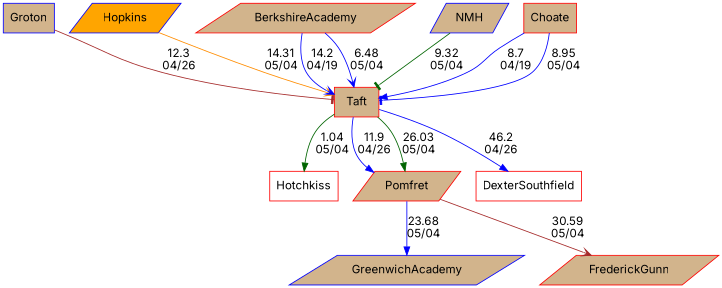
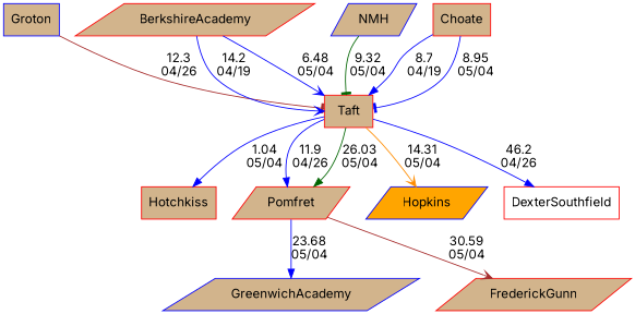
  digraph {
    fontname=Inter
    node [color=red fillcolor=tan fontname=Inter shape=parallelogram style=filled]
    edge [arrowhead=normal color=blue fontname=Inter random=random weight=86]
    Groton [color=blue shape=box]
    Taft [shape=box]
-   Hotchkiss [fillcolor=white shape=box]
+   Hotchkiss [shape=box]
    Pomfret
    Hopkins [color=blue fillcolor=orange]
    DexterSouthfield [fillcolor=white shape=box]
    BerkshireAcademy
    NMH [color=blue]
    GreenwichAcademy [color=blue]
    FrederickGunn
    Choate [shape=box]
    Groton -> Taft [arrowhead=tee color=brown label="12.3\n04/26" weight=88]
-   Taft -> Hotchkiss [color=darkgreen label="1.04\n05/04" weight=99]
+   Taft -> Hotchkiss [label="1.04\n05/04" weight=99]
    Taft -> Pomfret [label="11.9\n04/26" weight=89]
    Taft -> Pomfret [color=darkgreen label="26.03\n05/04" weight=74]
-   Hopkins -> Taft [arrowhead=vee color=darkorange label="14.31\n05/04"]
+   Taft -> Hopkins [arrowhead=vee color=darkorange label="14.31\n05/04"]
    Taft -> DexterSouthfield [label="46.2\n04/26" weight=54]
    Pomfret -> GreenwichAcademy [label="23.68\n05/04" weight=77]
    Pomfret -> FrederickGunn [arrowhead=vee color=brown label="30.59\n05/04" weight=70]
    BerkshireAcademy -> Taft [arrowhead=vee label="14.2\n04/19"]
    BerkshireAcademy -> Taft [arrowhead=vee label="6.48\n05/04" weight=94]
    NMH -> Taft [arrowhead=tee color=darkgreen label="9.32\n05/04" weight=91]
    Choate -> Taft [label="8.7\n04/19" weight=92]
    Choate -> Taft [arrowhead=tee label="8.95\n05/04" weight=92]
  }
